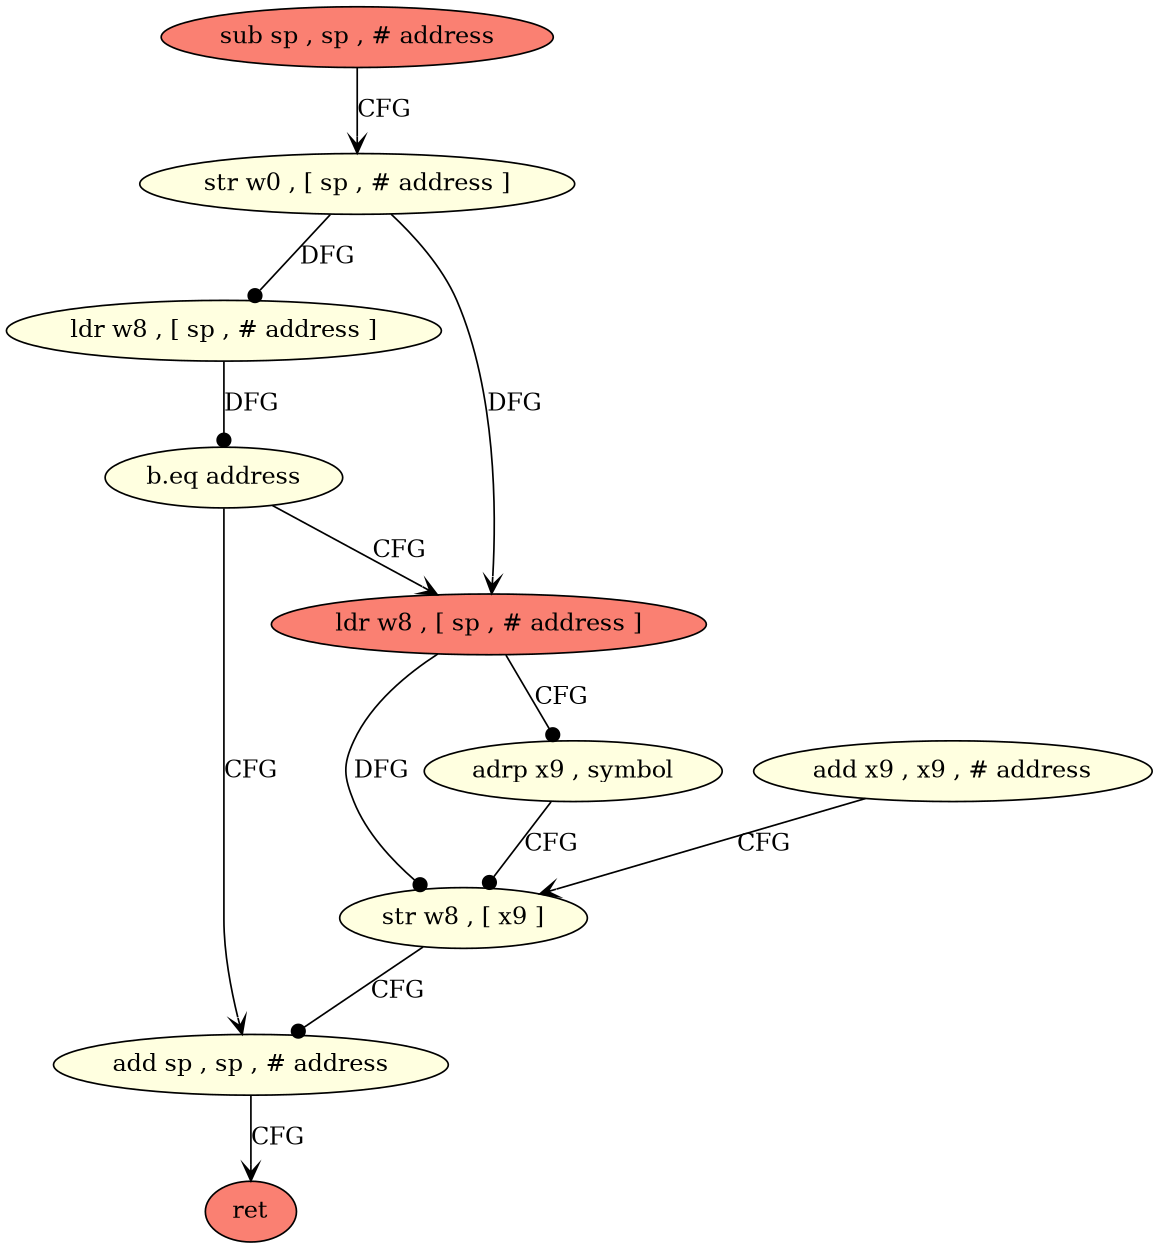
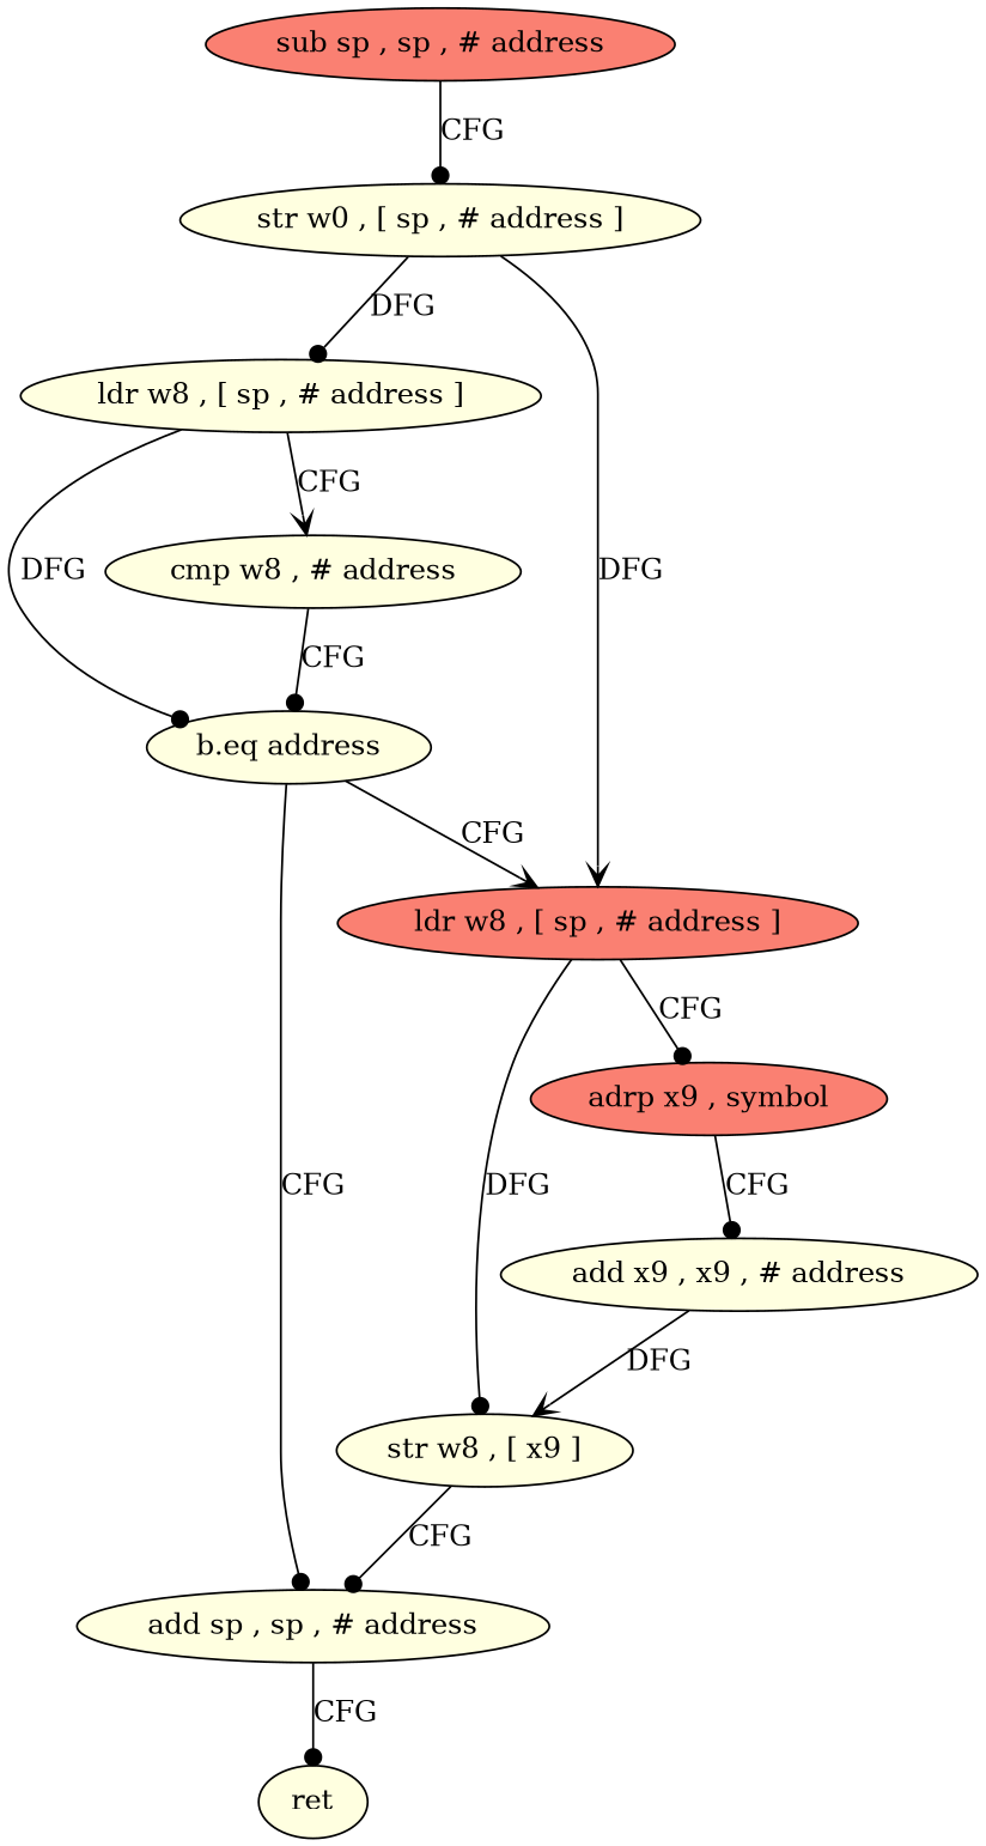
  digraph {
    node [fillcolor=lightyellow style=filled]
    edge [arrowhead=dot]
    n1 [fillcolor=salmon label="sub sp , sp , # address"]
    n2 [label="str w0 , [ sp , # address ]"]
    n3 [label="ldr w8 , [ sp , # address ]"]
    n4 [fillcolor=salmon label="ldr w8 , [ sp , # address ]"]
+   n5 [label="cmp w8 , # address"]
    n6 [label="b.eq address"]
-   n7 [label="adrp x9 , symbol"]
+   n7 [fillcolor=salmon label="adrp x9 , symbol"]
    n8 [label="str w8 , [ x9 ]"]
    n9 [label="add sp , sp , # address"]
-   n10 [fillcolor=salmon label=ret]
+   n10 [label=ret]
    n11 [label="add x9 , x9 , # address"]
-   n1 -> n2 [arrowhead=vee label=CFG]
+   n1 -> n2 [label=CFG]
    n2 -> n3 [label=DFG]
    n2 -> n4 [arrowhead=vee label=DFG]
+   n3 -> n5 [arrowhead=vee label=CFG]
    n3 -> n6 [label=DFG]
    n4 -> n7 [label=CFG]
    n4 -> n8 [label=DFG]
+   n5 -> n6 [label=CFG]
    n6 -> n4 [arrowhead=vee label=CFG]
-   n6 -> n9 [arrowhead=vee label=CFG]
-   n7 -> n8 [label=CFG]
+   n6 -> n9 [label=CFG]
+   n7 -> n11 [label=CFG]
    n8 -> n9 [label=CFG]
-   n9 -> n10 [arrowhead=vee label=CFG]
-   n11 -> n8 [arrowhead=vee label=CFG]
+   n9 -> n10 [label=CFG]
+   n11 -> n8 [arrowhead=vee label=DFG]
  }
